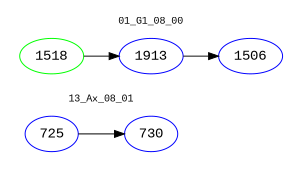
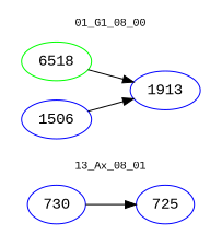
  digraph {
    fontname="Liberation Mono"
    rankdir=LR
    node [color=blue fontname="Liberation Mono"]
    edge [color=black fontname="Liberation Mono"]
    n1 [label=725]
    n2 [label=730]
-   n3 [color=green label=1518]
+   n3 [color=green label=6518]
    n4 [label=1913]
    n5 [label=1506]
    subgraph cluster_1 {
      color=white
      fontsize=10
      label="13_Ax_08_01"
      n1
      n2
    }
    subgraph cluster_2 {
      color=white
      fontsize=10
      label="01_G1_08_00"
      n3
      n4
      n5
    }
-   n1 -> n2
+   n2 -> n1
    n3 -> n4
-   n4 -> n5
+   n5 -> n4
  }
